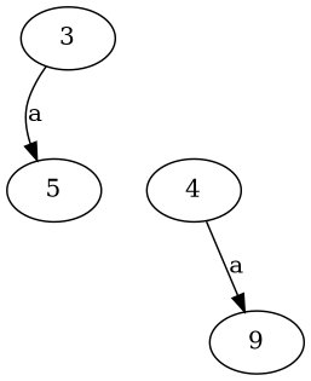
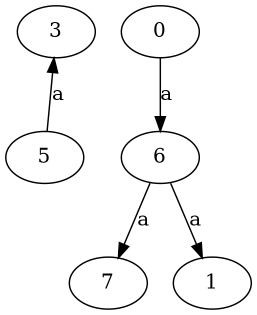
  strict digraph {
    3
    5
-   4
-   1 [label=9]
-   3 -> 5 [label=a]
+   4 [label=6]
+   7
+   1
+   0
+   5 -> 3 [label=a]
+   4 -> 7 [label=a]
    4 -> 1 [label=a]
+   0 -> 4 [label=a]
  }
